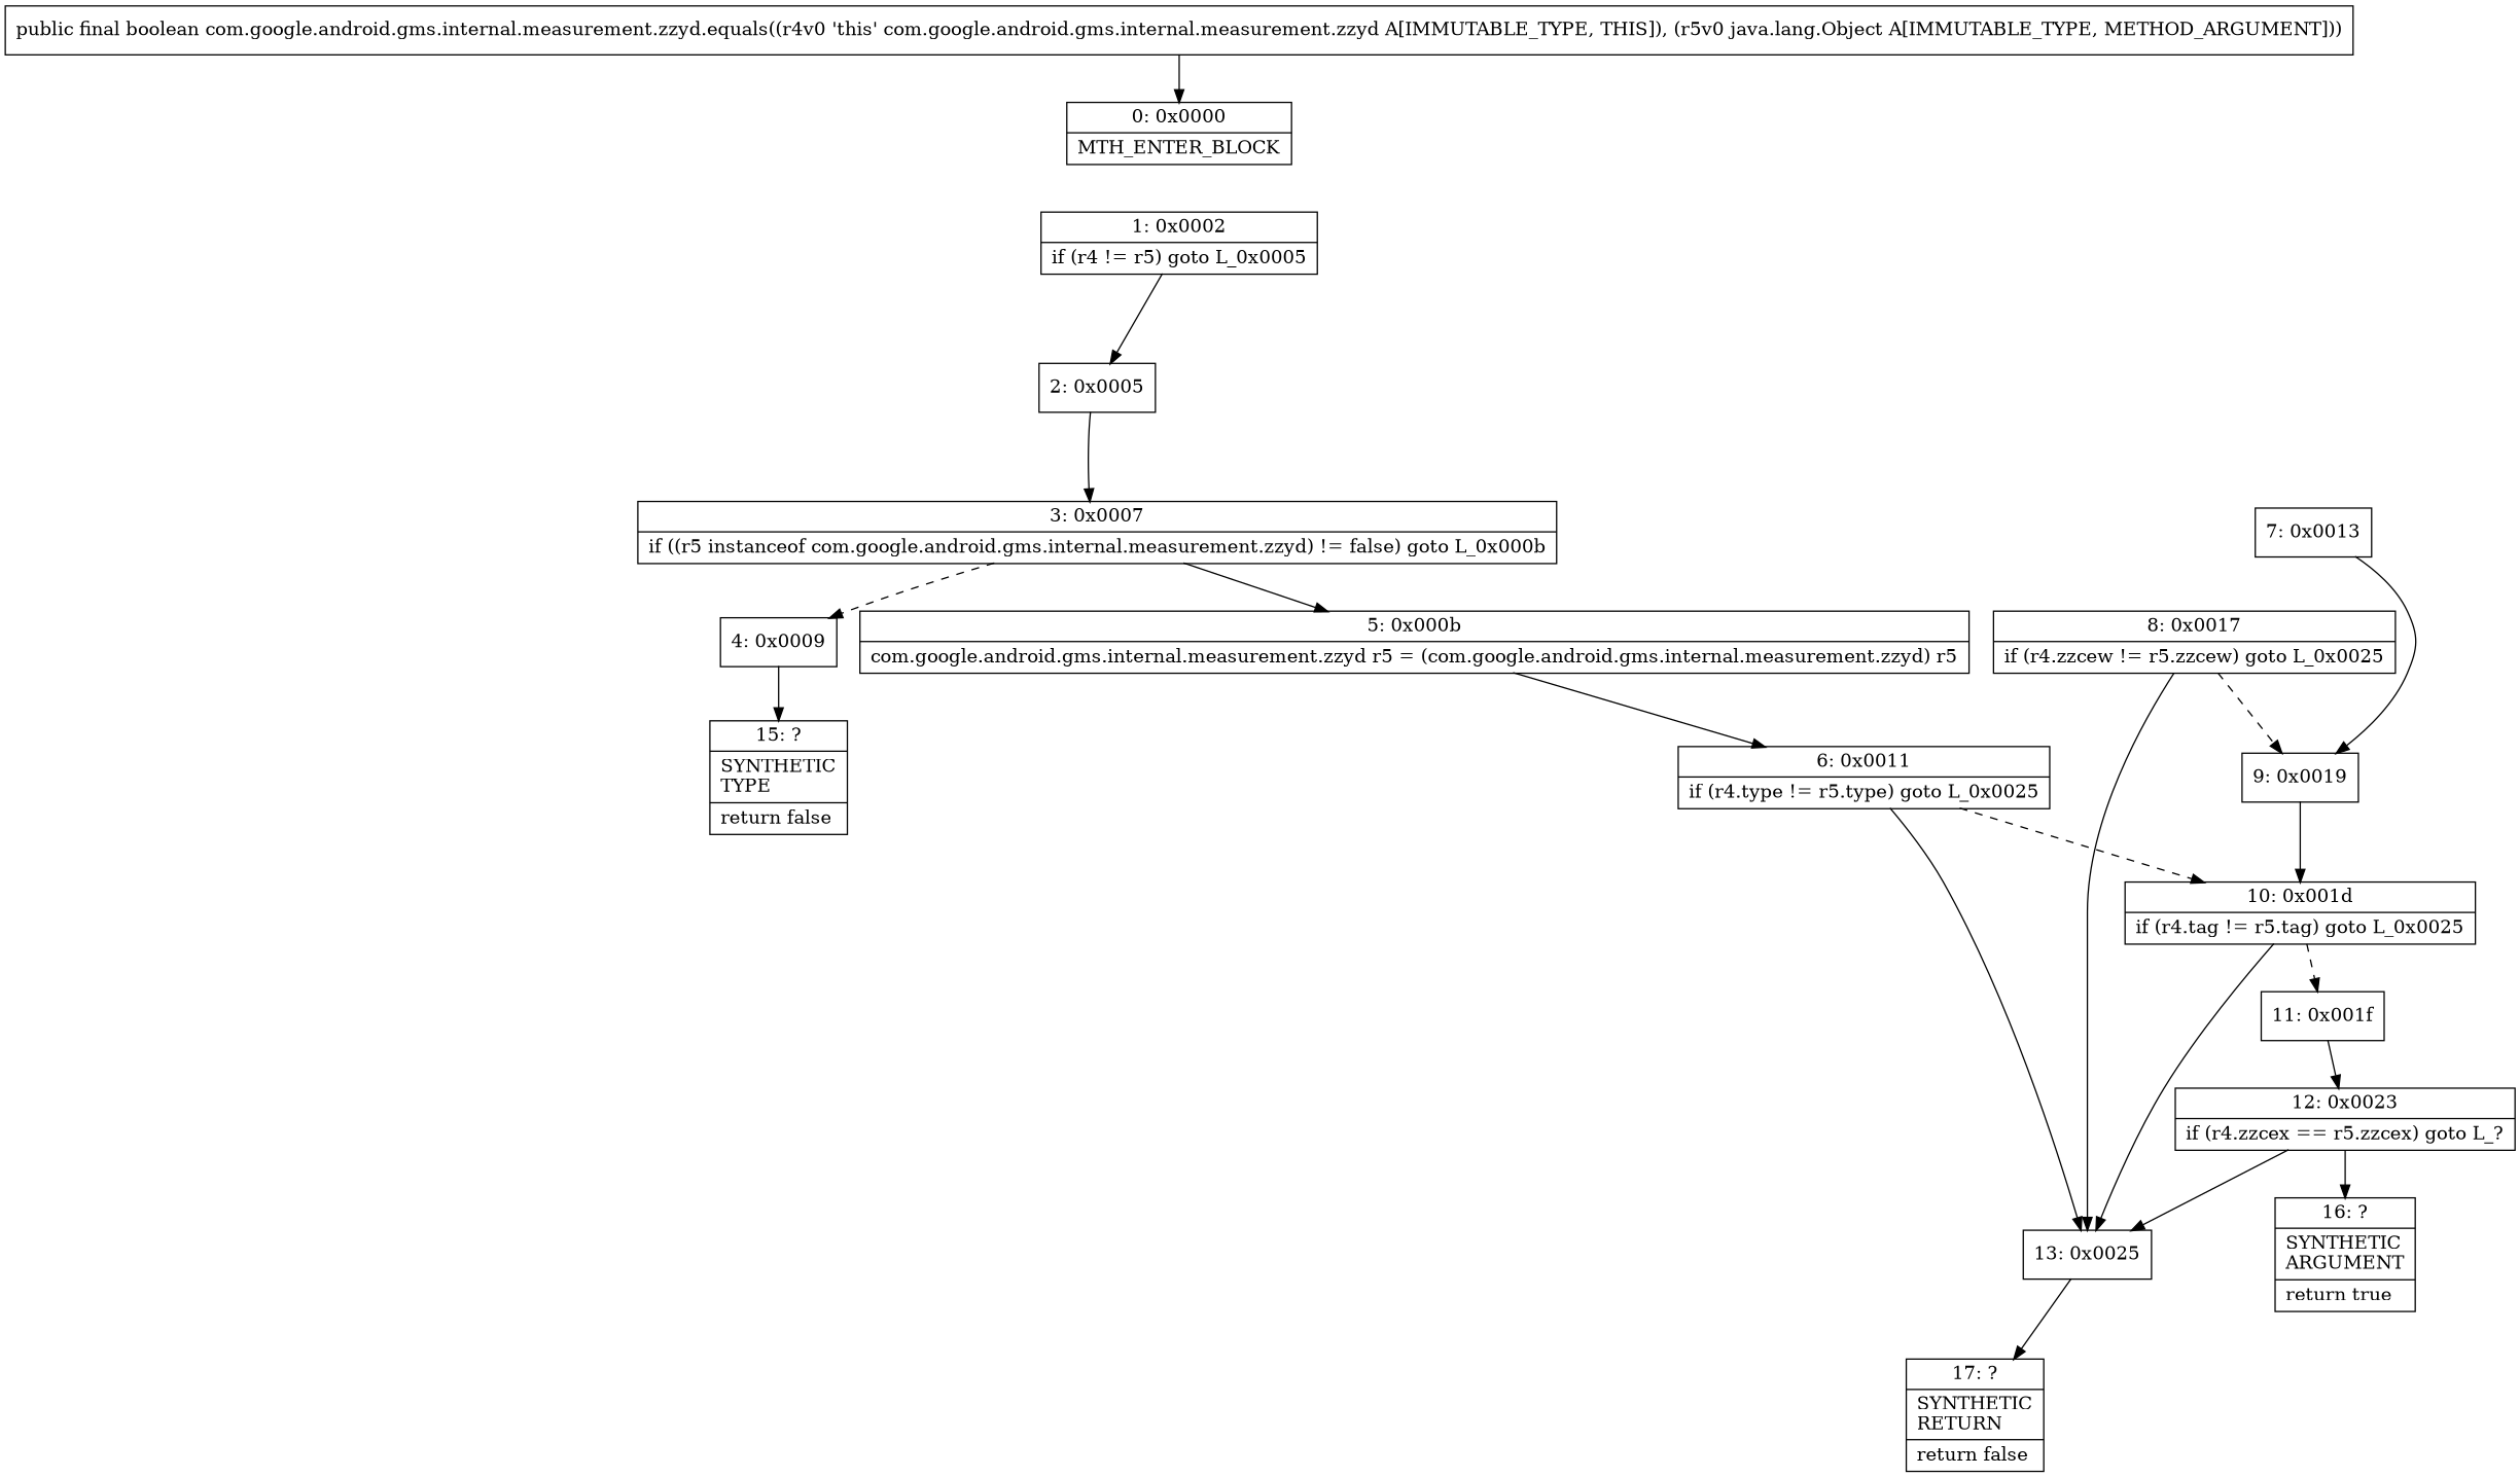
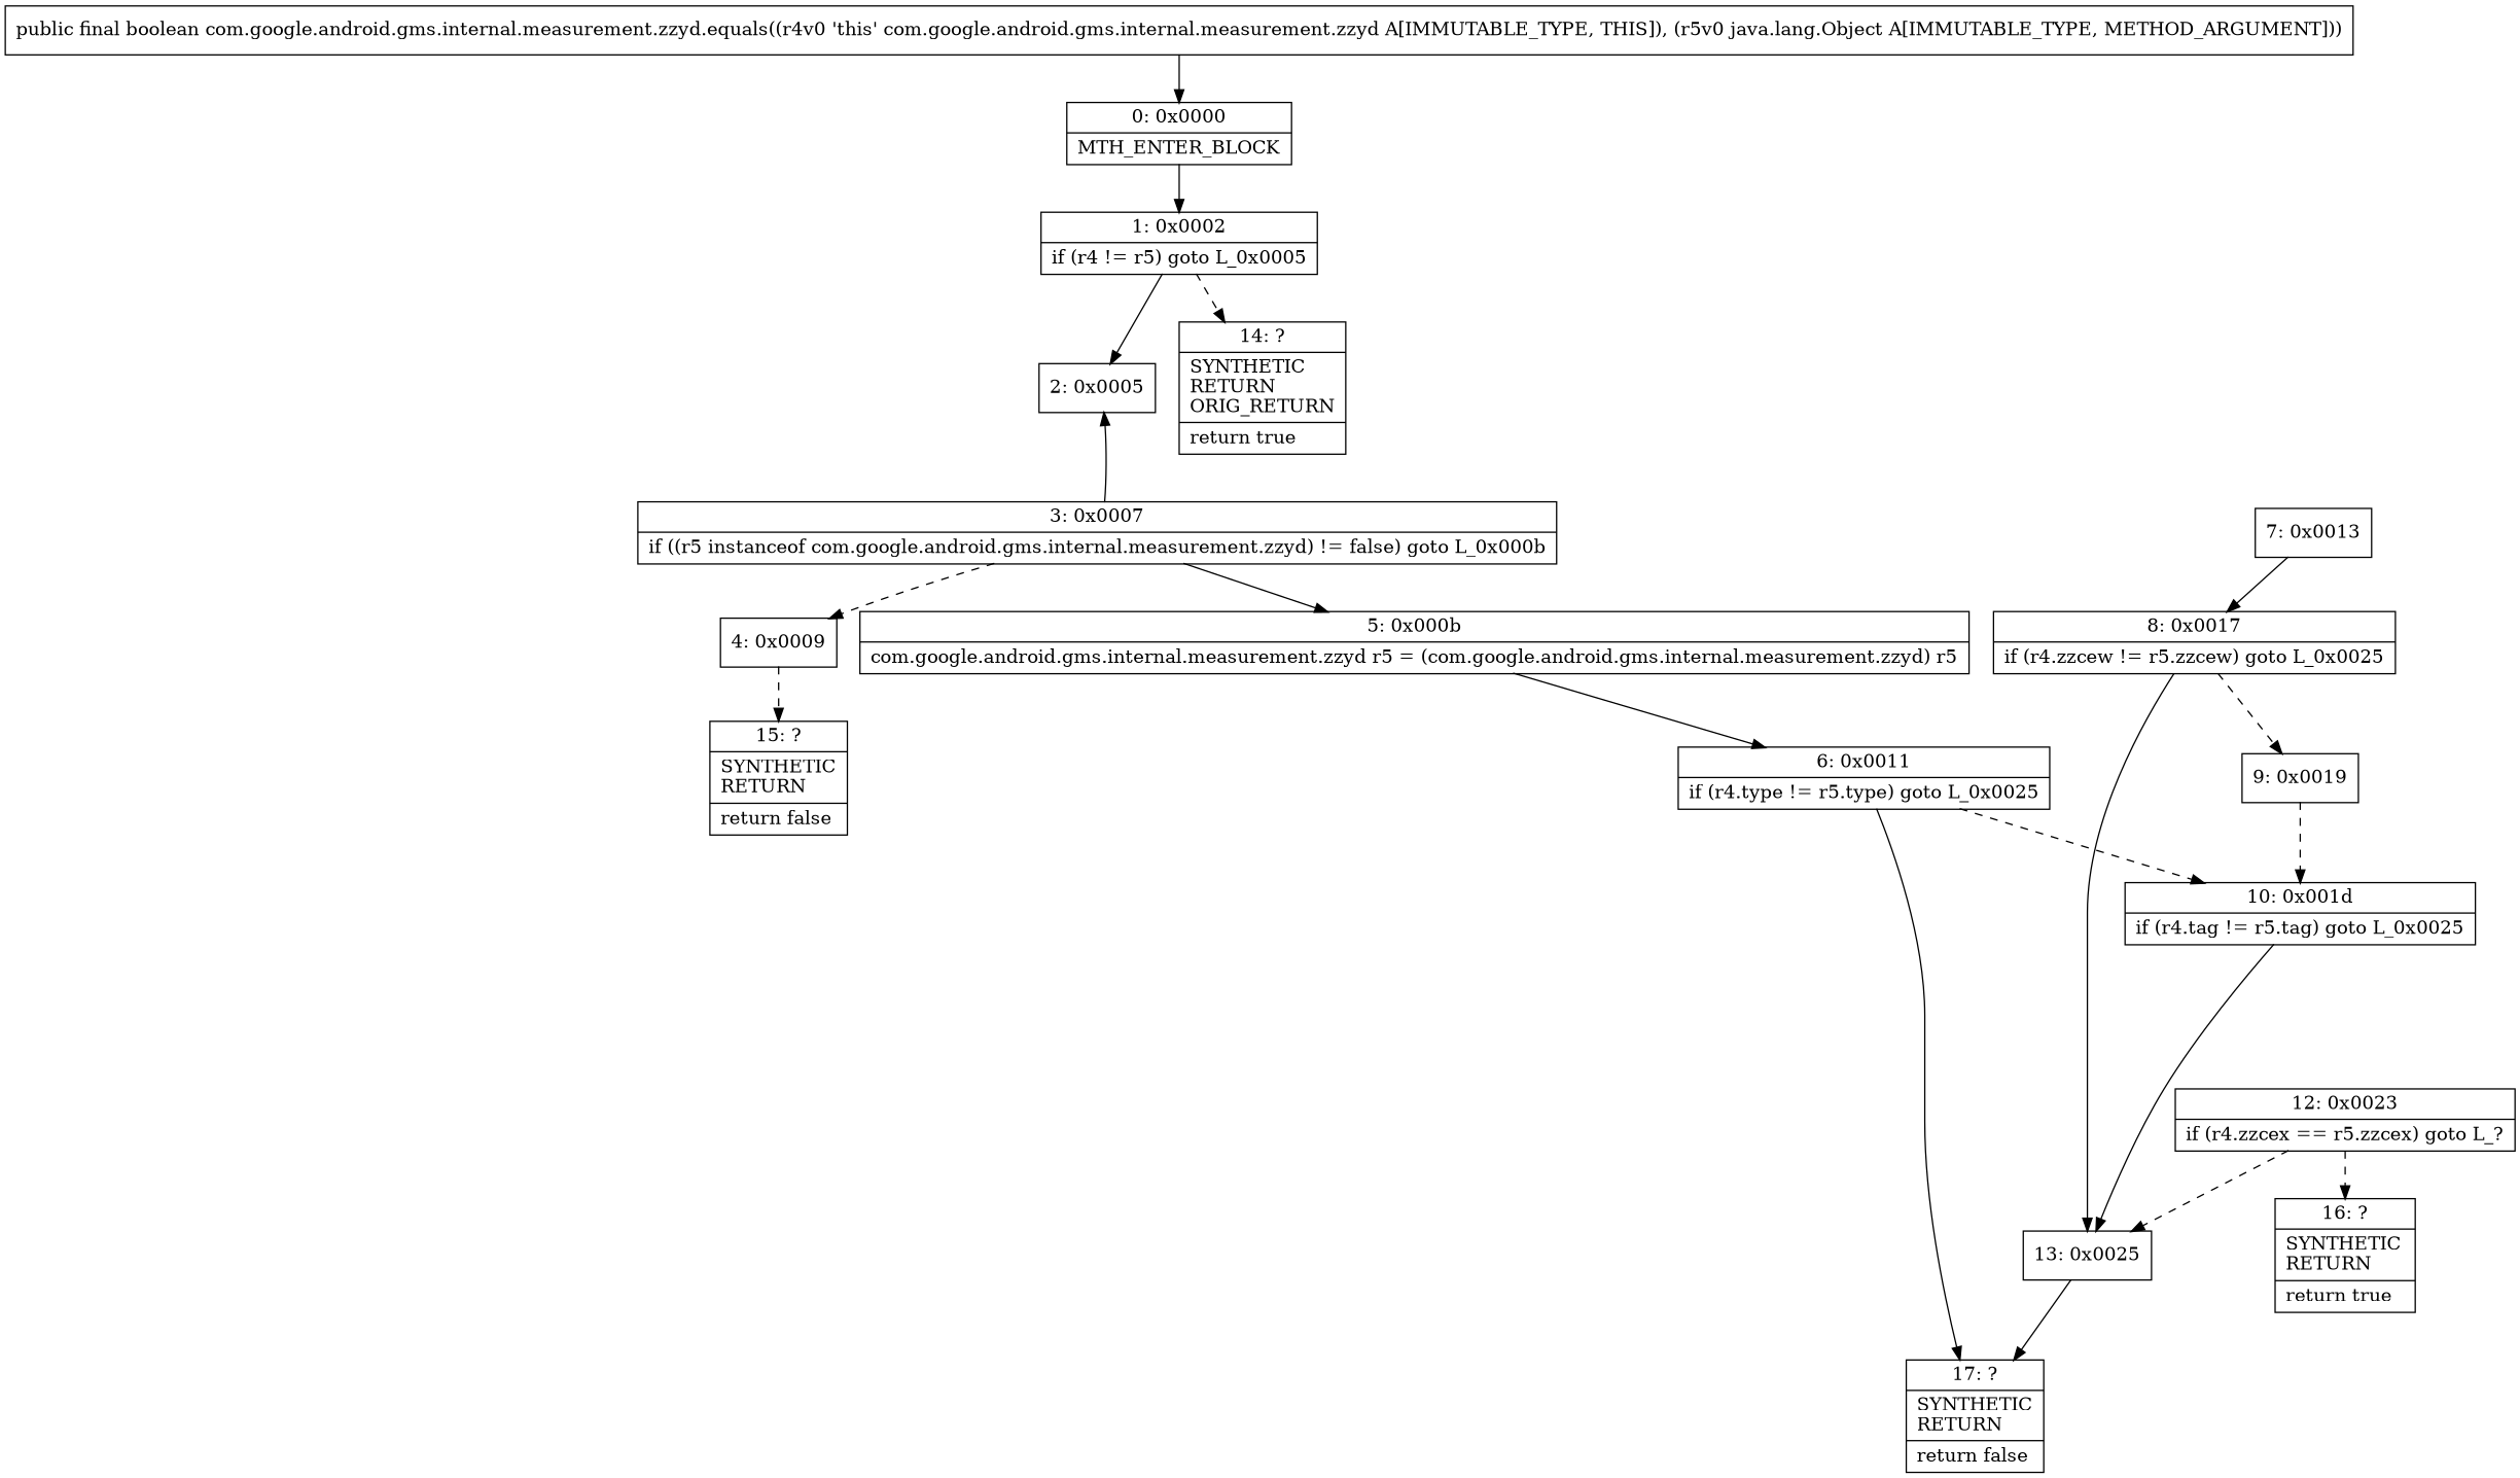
  digraph {
    node [shape=record]
    n1 [label="{0\:\ 0x0000|MTH_ENTER_BLOCK\l}"]
    n2 [label="{1\:\ 0x0002|if (r4 != r5) goto L_0x0005\l}"]
    n3 [label="{2\:\ 0x0005}"]
+   n4 [label="{14\:\ ?|SYNTHETIC\lRETURN\lORIG_RETURN\l|return true\l}"]
    n5 [label="{3\:\ 0x0007|if ((r5 instanceof com.google.android.gms.internal.measurement.zzyd) != false) goto L_0x000b\l}"]
    n6 [label="{4\:\ 0x0009}"]
    n7 [label="{5\:\ 0x000b|com.google.android.gms.internal.measurement.zzyd r5 = (com.google.android.gms.internal.measurement.zzyd) r5\l}"]
-   n8 [label="{15\:\ ?|SYNTHETIC\lTYPE\l|return false\l}"]
+   n8 [label="{15\:\ ?|SYNTHETIC\lRETURN\l|return false\l}"]
    n9 [label="{6\:\ 0x0011|if (r4.type != r5.type) goto L_0x0025\l}"]
    n10 [label="{13\:\ 0x0025}"]
    n11 [label="{10\:\ 0x001d|if (r4.tag != r5.tag) goto L_0x0025\l}"]
    n12 [label="{7\:\ 0x0013}"]
    n13 [label="{8\:\ 0x0017|if (r4.zzcew != r5.zzcew) goto L_0x0025\l}"]
    n14 [label="{17\:\ ?|SYNTHETIC\lRETURN\l|return false\l}"]
    n15 [label="{9\:\ 0x0019}"]
-   n16 [label="{11\:\ 0x001f}"]
    n17 [label="{12\:\ 0x0023|if (r4.zzcex == r5.zzcex) goto L_?\l}"]
-   n18 [label="{16\:\ ?|SYNTHETIC\lARGUMENT\l|return true\l}"]
+   n18 [label="{16\:\ ?|SYNTHETIC\lRETURN\l|return true\l}"]
    n19 [label="{public final boolean com.google.android.gms.internal.measurement.zzyd.equals((r4v0 'this' com.google.android.gms.internal.measurement.zzyd A[IMMUTABLE_TYPE, THIS]), (r5v0 java.lang.Object A[IMMUTABLE_TYPE, METHOD_ARGUMENT])) }"]
+   n1 -> n2
    n2 -> n3
-   n3 -> n5
+   n2 -> n4 [style=dashed]
+   n5 -> n3
    n5 -> n6 [style=dashed]
    n5 -> n7
-   n6 -> n8
+   n6 -> n8 [style=dashed]
    n7 -> n9
-   n9 -> n10
+   n9 -> n14
    n9 -> n11 [style=dashed]
    n10 -> n14
    n11 -> n10
-   n11 -> n16 [style=dashed]
-   n12 -> n15
+   n12 -> n13
    n13 -> n10
    n13 -> n15 [style=dashed]
-   n15 -> n11
-   n16 -> n17
-   n17 -> n10 [style=solid]
-   n17 -> n18
+   n15 -> n11 [style=dashed]
+   n17 -> n10 [style=dashed]
+   n17 -> n18 [style=dashed]
    n19 -> n1
  }
